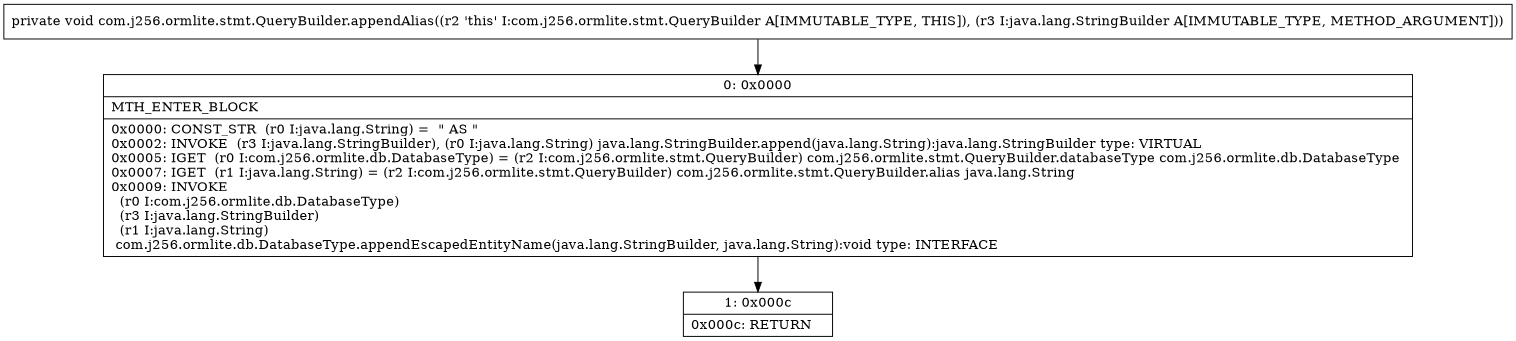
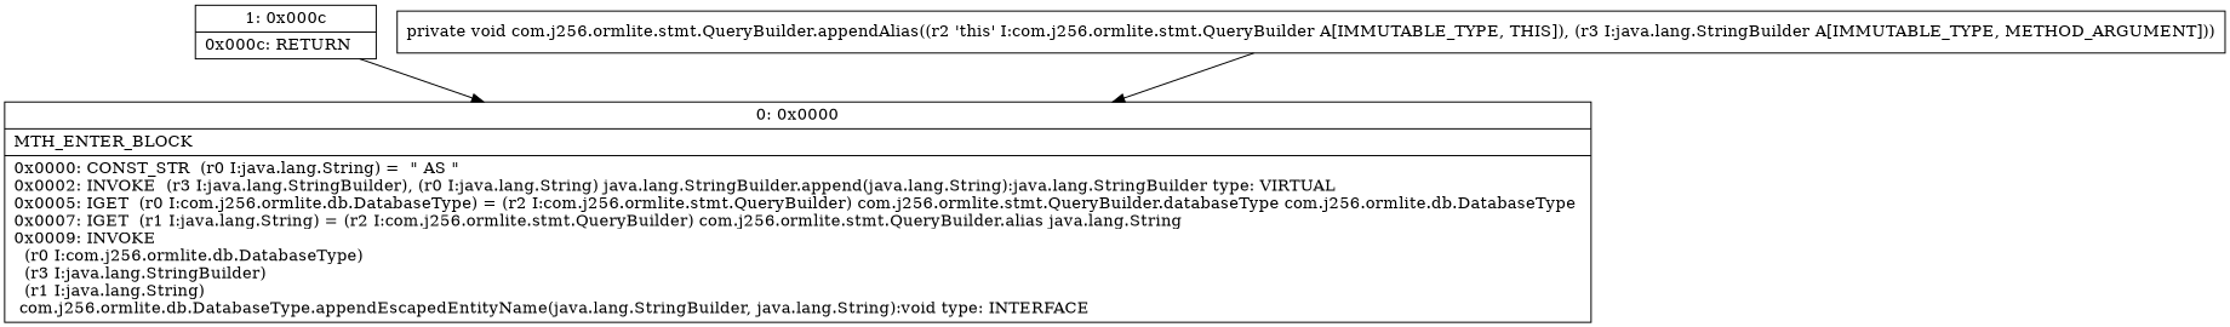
  digraph {
    node [shape=record]
    n1 [label="{0\:\ 0x0000|MTH_ENTER_BLOCK\l|0x0000: CONST_STR  (r0 I:java.lang.String) =  \" AS \" \l0x0002: INVOKE  (r3 I:java.lang.StringBuilder), (r0 I:java.lang.String) java.lang.StringBuilder.append(java.lang.String):java.lang.StringBuilder type: VIRTUAL \l0x0005: IGET  (r0 I:com.j256.ormlite.db.DatabaseType) = (r2 I:com.j256.ormlite.stmt.QueryBuilder) com.j256.ormlite.stmt.QueryBuilder.databaseType com.j256.ormlite.db.DatabaseType \l0x0007: IGET  (r1 I:java.lang.String) = (r2 I:com.j256.ormlite.stmt.QueryBuilder) com.j256.ormlite.stmt.QueryBuilder.alias java.lang.String \l0x0009: INVOKE  \l  (r0 I:com.j256.ormlite.db.DatabaseType)\l  (r3 I:java.lang.StringBuilder)\l  (r1 I:java.lang.String)\l com.j256.ormlite.db.DatabaseType.appendEscapedEntityName(java.lang.StringBuilder, java.lang.String):void type: INTERFACE \l}"]
    n2 [label="{1\:\ 0x000c|0x000c: RETURN   \l}"]
    n3 [label="{private void com.j256.ormlite.stmt.QueryBuilder.appendAlias((r2 'this' I:com.j256.ormlite.stmt.QueryBuilder A[IMMUTABLE_TYPE, THIS]), (r3 I:java.lang.StringBuilder A[IMMUTABLE_TYPE, METHOD_ARGUMENT])) }"]
-   n1 -> n2
+   n2 -> n1
    n3 -> n1
  }
